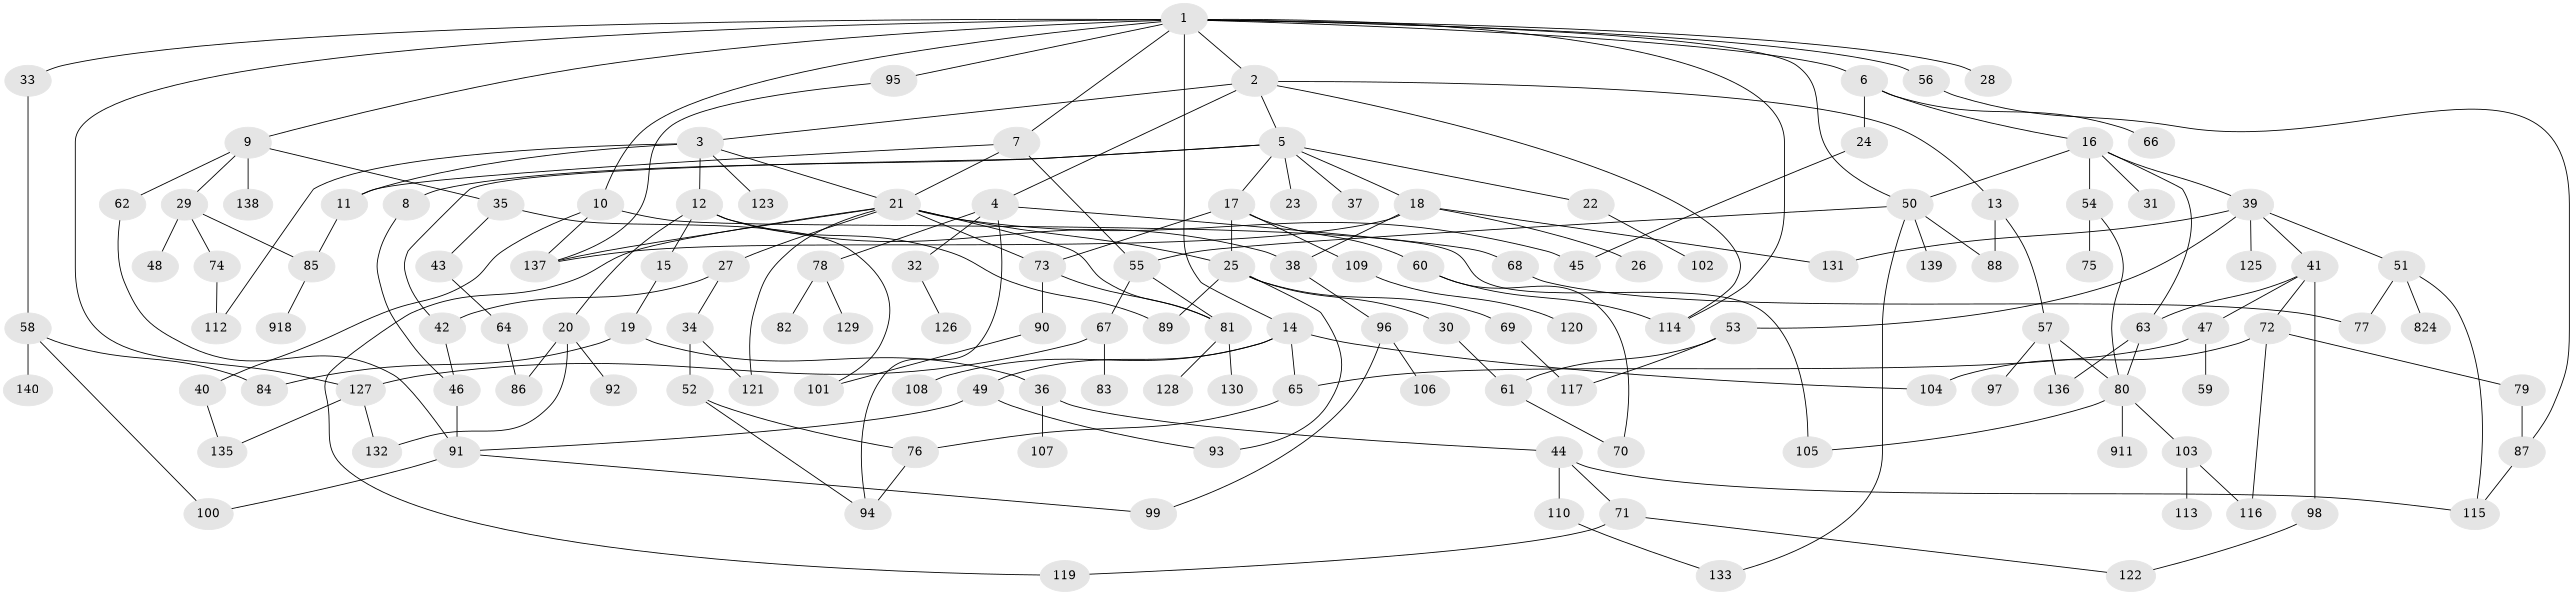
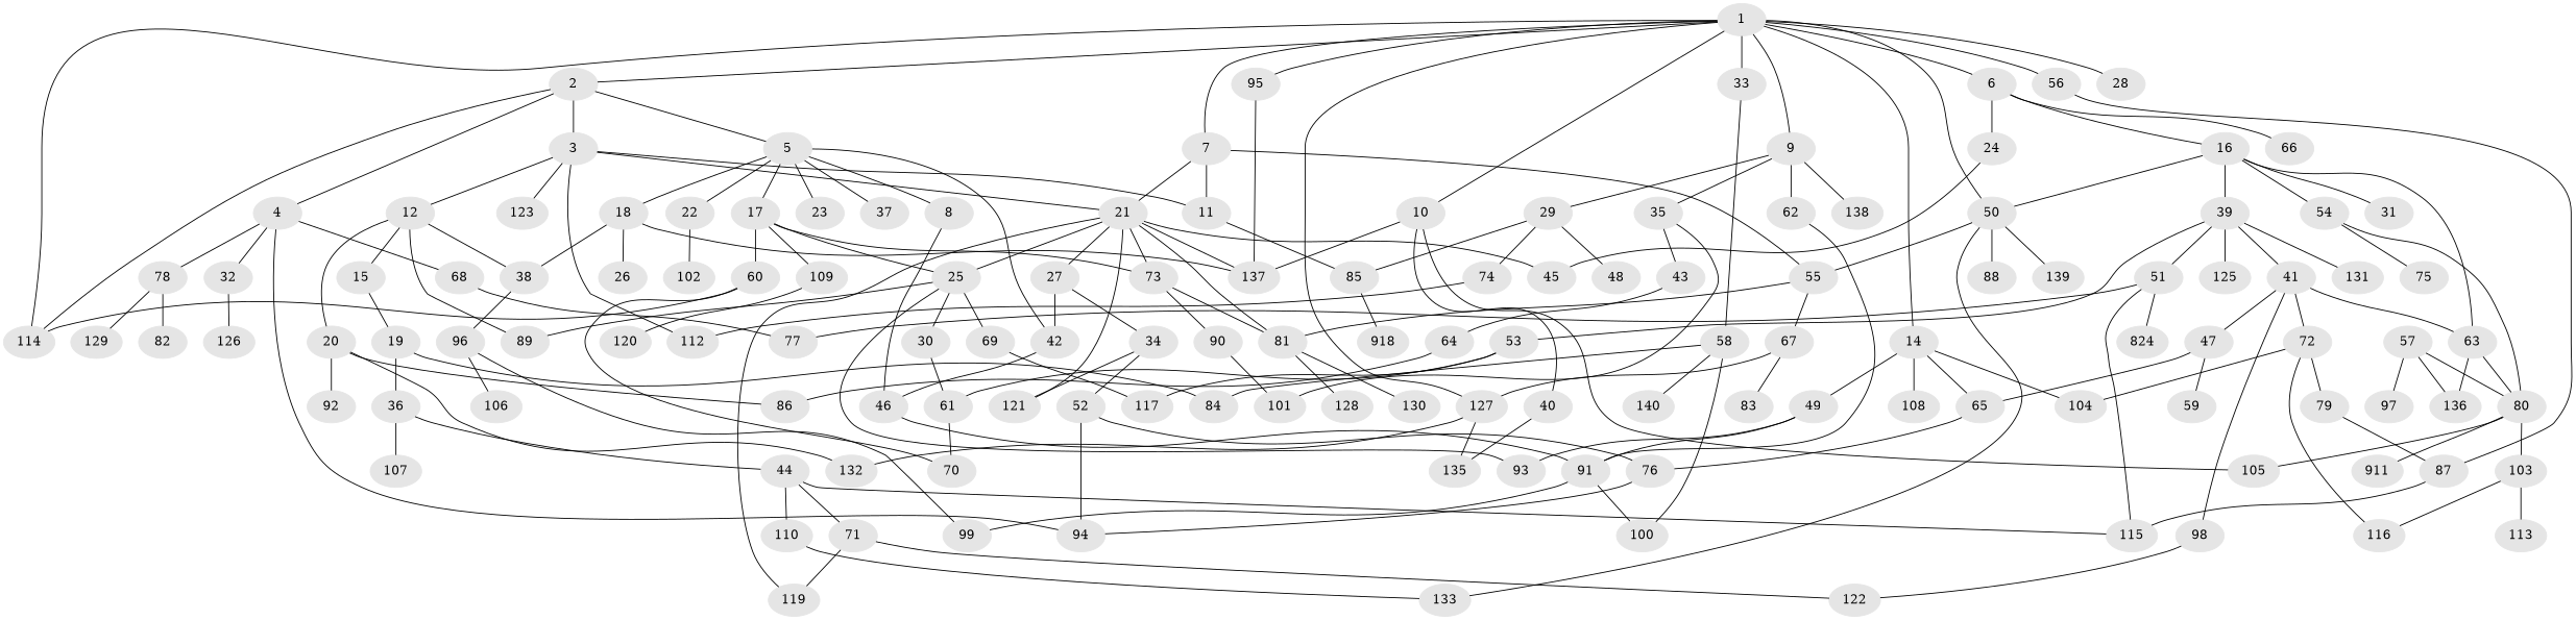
  graph {
    node [color=gray90 style=filled]
    1
    2
    6
    7
    9
    10
    14
    28
    33
    50
    56
    95
    114
    127
    3
    4
    5
-   13
    16
    24
    66
    11
    21
    55
    29
    35
    62
    138
    40
    105
    137
    49
    65
    104
    108
    58
    88
    133
    139
    87
    132
    135
    12
    112
    123
    32
    68
    78
    94
    8
    17
    18
    22
    23
    37
    42
    57
    85
    15
    20
    38
    89
    25
    73
    27
    45
    81
    119
    121
    126
    77
    82
    129
    46
    60
    109
    26
    131
    102
    31
    39
    54
    63
    67
    91
    48
    74
    43
    101
    n90 [label=918]
    19
    86
    92
    96
    80
    97
    136
    93
    76
    36
    84
    41
    51
    53
    125
    75
    30
    69
    70
    90
    120
    44
    107
    34
    128
    130
    61
    117
    52
    100
    140
    64
    71
    110
    115
    99
    106
    47
    72
    98
    n131 [label=824]
    59
    79
    116
    122
    103
    n137 [label=911]
    83
    113
    1 -- 2
    1 -- 6
    1 -- 7
    1 -- 9
    1 -- 10
    1 -- 14
    1 -- 28
    1 -- 33
    1 -- 50
    1 -- 56
    1 -- 95
    1 -- 114
    1 -- 127
    2 -- 114
    2 -- 3
    2 -- 4
    2 -- 5
-   2 -- 13
    6 -- 16
    6 -- 24
    6 -- 66
    7 -- 11
    7 -- 21
    7 -- 55
    9 -- 29
    9 -- 35
    9 -- 62
    9 -- 138
    10 -- 40
    10 -- 105
    10 -- 137
    14 -- 49
    14 -- 65
    14 -- 104
    14 -- 108
    33 -- 58
    50 -- 55
    50 -- 88
    50 -- 133
    50 -- 139
    56 -- 87
    95 -- 137
    127 -- 132
    127 -- 135
    3 -- 11
    3 -- 21
    3 -- 12
    3 -- 112
    3 -- 123
    4 -- 32
    4 -- 68
    4 -- 78
    4 -- 94
    5 -- 8
    5 -- 17
    5 -- 18
    5 -- 22
    5 -- 23
    5 -- 37
    5 -- 42
-   13 -- 88
-   13 -- 57
    16 -- 50
    16 -- 31
    16 -- 39
    16 -- 54
    16 -- 63
    24 -- 45
    11 -- 85
    21 -- 137
    21 -- 25
    21 -- 73
    21 -- 27
    21 -- 45
    21 -- 81
    21 -- 119
    21 -- 121
    55 -- 81
    55 -- 67
    29 -- 85
    29 -- 48
    29 -- 74
    35 -- 43
    35 -- 101
    62 -- 91
    40 -- 135
    49 -- 91
    49 -- 93
    65 -- 76
    58 -- 84
    58 -- 100
    58 -- 140
    87 -- 115
    12 -- 15
    12 -- 20
    12 -- 38
    12 -- 89
    32 -- 126
    68 -- 77
    78 -- 82
    78 -- 129
    8 -- 46
    17 -- 25
    17 -- 73
    17 -- 60
    17 -- 109
    18 -- 137
    18 -- 38
    18 -- 26
-   18 -- 131
    22 -- 102
    42 -- 46
    57 -- 80
    57 -- 97
    57 -- 136
    85 -- n90
    15 -- 19
    20 -- 132
    20 -- 86
    20 -- 92
    38 -- 96
    25 -- 89
    25 -- 93
    25 -- 30
    25 -- 69
    73 -- 81
    73 -- 90
    27 -- 42
    27 -- 34
    81 -- 128
    81 -- 130
    46 -- 91
    60 -- 114
    60 -- 70
    109 -- 120
    39 -- 131
    39 -- 41
    39 -- 51
    39 -- 53
    39 -- 125
    54 -- 80
    54 -- 75
    63 -- 80
    63 -- 136
    67 -- 127
    67 -- 83
    91 -- 100
    91 -- 99
    74 -- 112
    43 -- 64
    19 -- 36
    19 -- 84
    96 -- 99
    96 -- 106
    80 -- 105
    80 -- 103
    80 -- n137
    76 -- 94
    36 -- 44
    36 -- 107
    41 -- 63
    41 -- 47
    41 -- 72
    41 -- 98
    51 -- 77
    51 -- 115
    51 -- n131
    53 -- 61
    53 -- 117
    30 -- 61
    69 -- 117
    90 -- 101
    44 -- 71
    44 -- 110
    44 -- 115
    34 -- 121
    34 -- 52
    61 -- 70
    52 -- 94
    52 -- 76
    64 -- 86
    71 -- 119
    71 -- 122
    110 -- 133
    47 -- 65
    47 -- 59
    72 -- 104
    72 -- 79
    72 -- 116
    98 -- 122
    79 -- 87
    103 -- 116
    103 -- 113
  }
